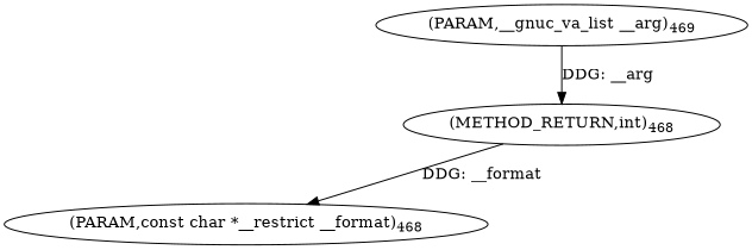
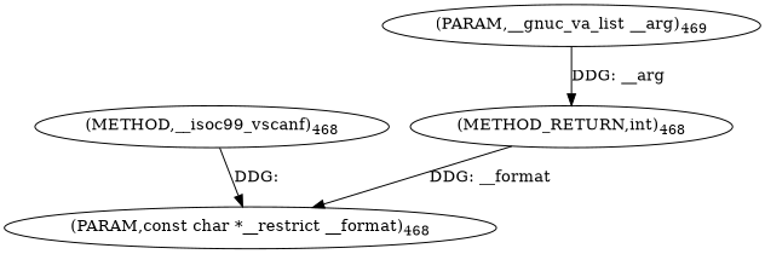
  digraph {
+   n1 [label=<(METHOD,__isoc99_vscanf)<SUB>468</SUB>>]
    n2 [label=<(PARAM,const char *__restrict __format)<SUB>468</SUB>>]
    n3 [label=<(PARAM,__gnuc_va_list __arg)<SUB>469</SUB>>]
    n4 [label=<(METHOD_RETURN,int)<SUB>468</SUB>>]
+   n1 -> n2 [label="DDG: "]
    n3 -> n4 [label="DDG: __arg"]
    n4 -> n2 [label="DDG: __format"]
  }
